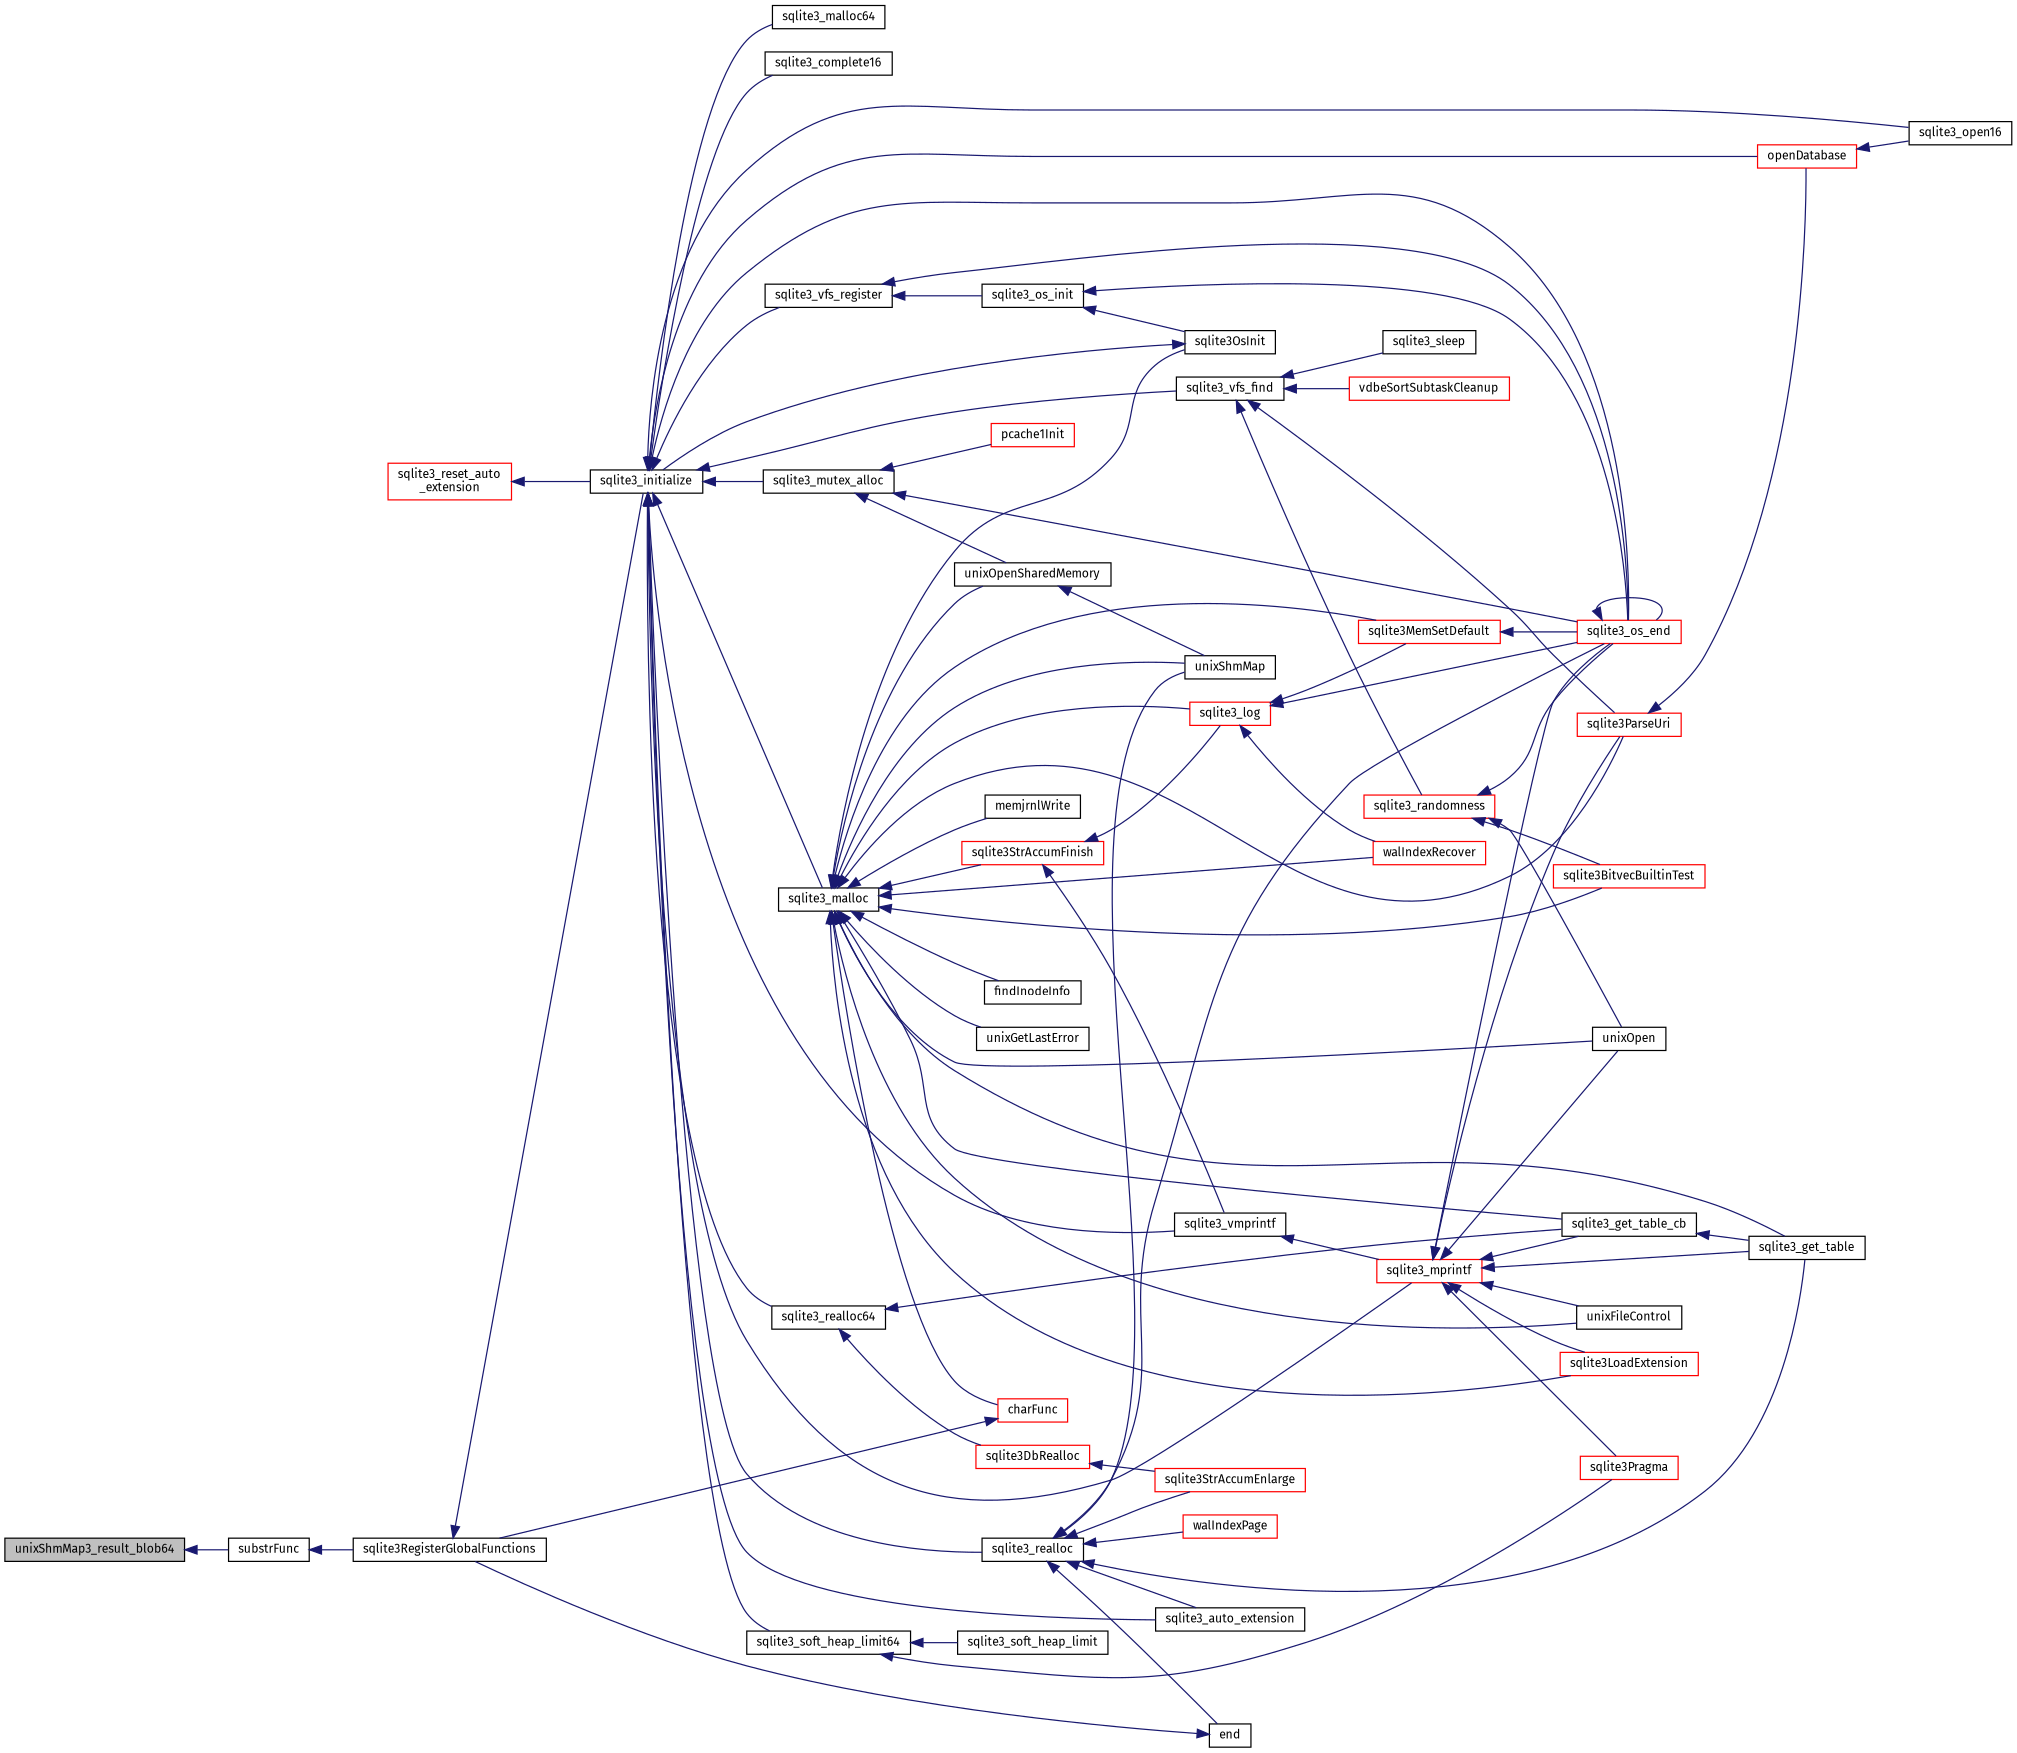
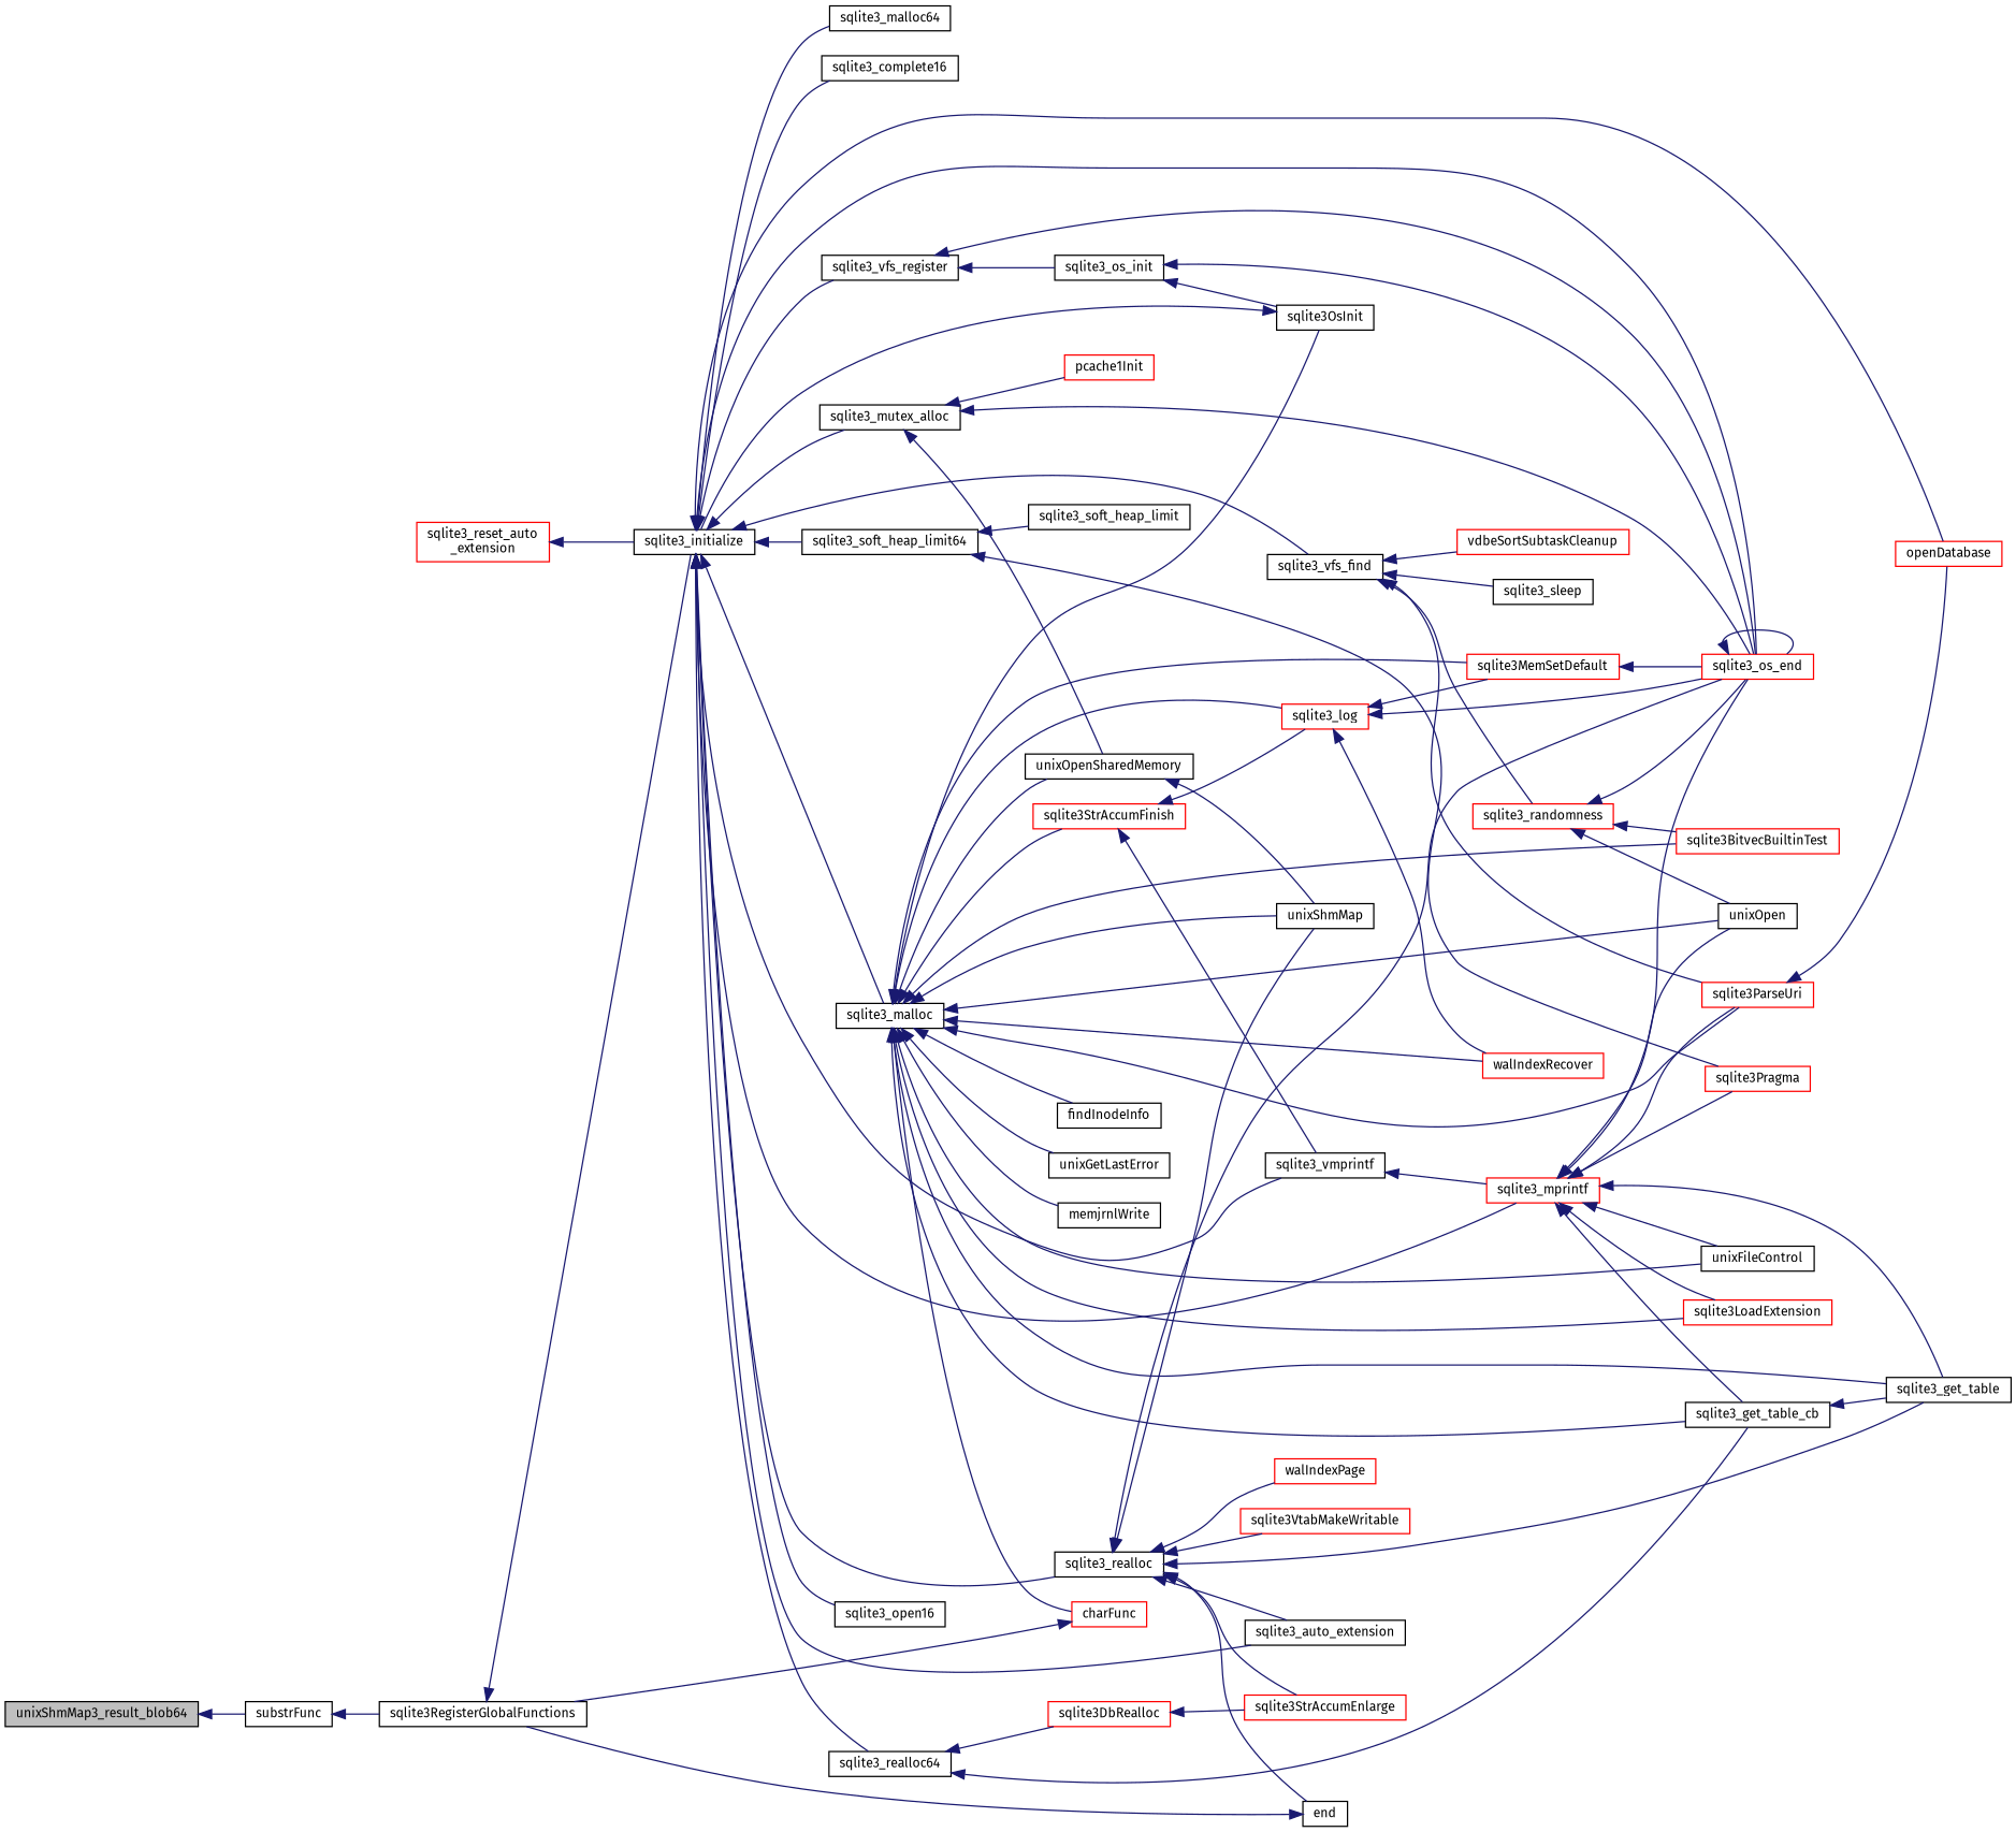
  digraph {
    fontname="Fira Sans"
    rankdir=LR
    node [color=black fillcolor=white fontname="Fira Sans" fontsize=10 shape=record style=filled]
    edge [color=midnightblue dir=back fontname="Fira Sans" fontsize=10 labelfontname=FreeSans labelfontsize=10 style=solid]
    n1 [fillcolor=grey75 fontcolor=black height=0.2 label=unixShmMap3_result_blob64 width=0.4]
    n2 [height=0.2 label=substrFunc width=0.4]
    n3 [height=0.2 label=sqlite3RegisterGlobalFunctions width=0.4]
    n4 [height=0.2 label=sqlite3_initialize width=0.4]
    n5 [height=0.2 label=sqlite3_vfs_find width=0.4]
    n6 [color=red height=0.2 label=sqlite3_os_end width=0.4]
    n7 [color=red height=0.2 label=openDatabase width=0.4]
    n8 [height=0.2 label=sqlite3_open16 width=0.4]
    n9 [height=0.2 label=sqlite3_vfs_register width=0.4]
    n10 [height=0.2 label=sqlite3_mutex_alloc width=0.4]
    n11 [height=0.2 label=sqlite3_soft_heap_limit64 width=0.4]
    n12 [height=0.2 label=sqlite3_malloc width=0.4]
    n13 [height=0.2 label=sqlite3_vmprintf width=0.4]
    n14 [color=red height=0.2 label=sqlite3_mprintf width=0.4]
    n15 [height=0.2 label=sqlite3_malloc64 width=0.4]
    n16 [height=0.2 label=sqlite3_realloc width=0.4]
    n17 [height=0.2 label=sqlite3_auto_extension width=0.4]
    n18 [height=0.2 label=sqlite3_realloc64 width=0.4]
    n19 [height=0.2 label=sqlite3_complete16 width=0.4]
    n20 [color=red height=0.2 label=sqlite3_randomness width=0.4]
    n21 [color=red height=0.2 label=vdbeSortSubtaskCleanup width=0.4]
    n22 [color=red height=0.2 label=sqlite3ParseUri width=0.4]
    n23 [height=0.2 label=sqlite3_sleep width=0.4]
    n24 [height=0.2 label=sqlite3_os_init width=0.4]
    n25 [height=0.2 label=unixOpenSharedMemory width=0.4]
    n26 [color=red height=0.2 label=pcache1Init width=0.4]
    n27 [height=0.2 label=sqlite3_soft_heap_limit width=0.4]
    n28 [color=red height=0.2 label=sqlite3Pragma width=0.4]
    n29 [height=0.2 label=unixOpen width=0.4]
    n30 [color=red height=0.2 label=sqlite3BitvecBuiltinTest width=0.4]
    n31 [height=0.2 label=sqlite3OsInit width=0.4]
    n32 [height=0.2 label=unixShmMap width=0.4]
    n33 [color=red height=0.2 label=sqlite3MemSetDefault width=0.4]
    n34 [color=red height=0.2 label=sqlite3StrAccumFinish width=0.4]
    n35 [height=0.2 label=unixFileControl width=0.4]
    n36 [color=red height=0.2 label=sqlite3LoadExtension width=0.4]
    n37 [height=0.2 label=sqlite3_get_table_cb width=0.4]
    n38 [height=0.2 label=sqlite3_get_table width=0.4]
    n39 [color=red height=0.2 label=sqlite3_log width=0.4]
    n40 [color=red height=0.2 label=walIndexRecover width=0.4]
    n41 [height=0.2 label=findInodeInfo width=0.4]
    n42 [height=0.2 label=unixGetLastError width=0.4]
    n43 [height=0.2 label=memjrnlWrite width=0.4]
    n44 [color=red height=0.2 label=charFunc width=0.4]
    n45 [color=red height=0.2 label=sqlite3StrAccumEnlarge width=0.4]
    n46 [color=red height=0.2 label=walIndexPage width=0.4]
    n47 [height=0.2 label=end width=0.4]
+   n48 [color=red height=0.2 label=sqlite3VtabMakeWritable width=0.4]
    n49 [color=red height=0.2 label=sqlite3DbRealloc width=0.4]
    n50 [color=red height=0.2 label="sqlite3_reset_auto\l_extension" width=0.4]
    n1 -> n2
    n2 -> n3
    n3 -> n4
    n4 -> n5
    n4 -> n6
    n4 -> n7
    n4 -> n8
    n4 -> n9
    n4 -> n10
    n4 -> n11
    n4 -> n12
    n4 -> n13
    n4 -> n14
    n4 -> n15
    n4 -> n16
    n4 -> n17
    n4 -> n18
    n4 -> n19
    n5 -> n20
    n5 -> n21
    n5 -> n22
    n5 -> n23
    n6 -> n6
-   n7 -> n8
    n9 -> n6
    n9 -> n24
    n10 -> n6
    n10 -> n25
    n10 -> n26
    n11 -> n27
    n11 -> n28
    n12 -> n22
    n12 -> n25
    n12 -> n29
    n12 -> n30
    n12 -> n31
    n12 -> n32
    n12 -> n33
    n12 -> n34
    n12 -> n35
    n12 -> n36
    n12 -> n37
    n12 -> n38
    n12 -> n39
    n12 -> n40
    n12 -> n41
    n12 -> n42
    n12 -> n43
    n12 -> n44
    n13 -> n14
    n14 -> n6
    n14 -> n22
    n14 -> n28
    n14 -> n29
    n14 -> n35
    n14 -> n36
    n14 -> n37
    n14 -> n38
    n16 -> n6
    n16 -> n17
    n16 -> n32
    n16 -> n38
    n16 -> n45
    n16 -> n46
    n16 -> n47
+   n16 -> n48
    n18 -> n37
    n18 -> n49
    n20 -> n6
    n20 -> n29
    n20 -> n30
    n22 -> n7
    n24 -> n6
    n24 -> n31
    n25 -> n32
    n31 -> n4
    n33 -> n6
    n34 -> n13
    n34 -> n39
    n37 -> n38
    n39 -> n6
    n39 -> n33
    n39 -> n40
    n44 -> n3
    n47 -> n3
    n49 -> n45
    n50 -> n4
  }
